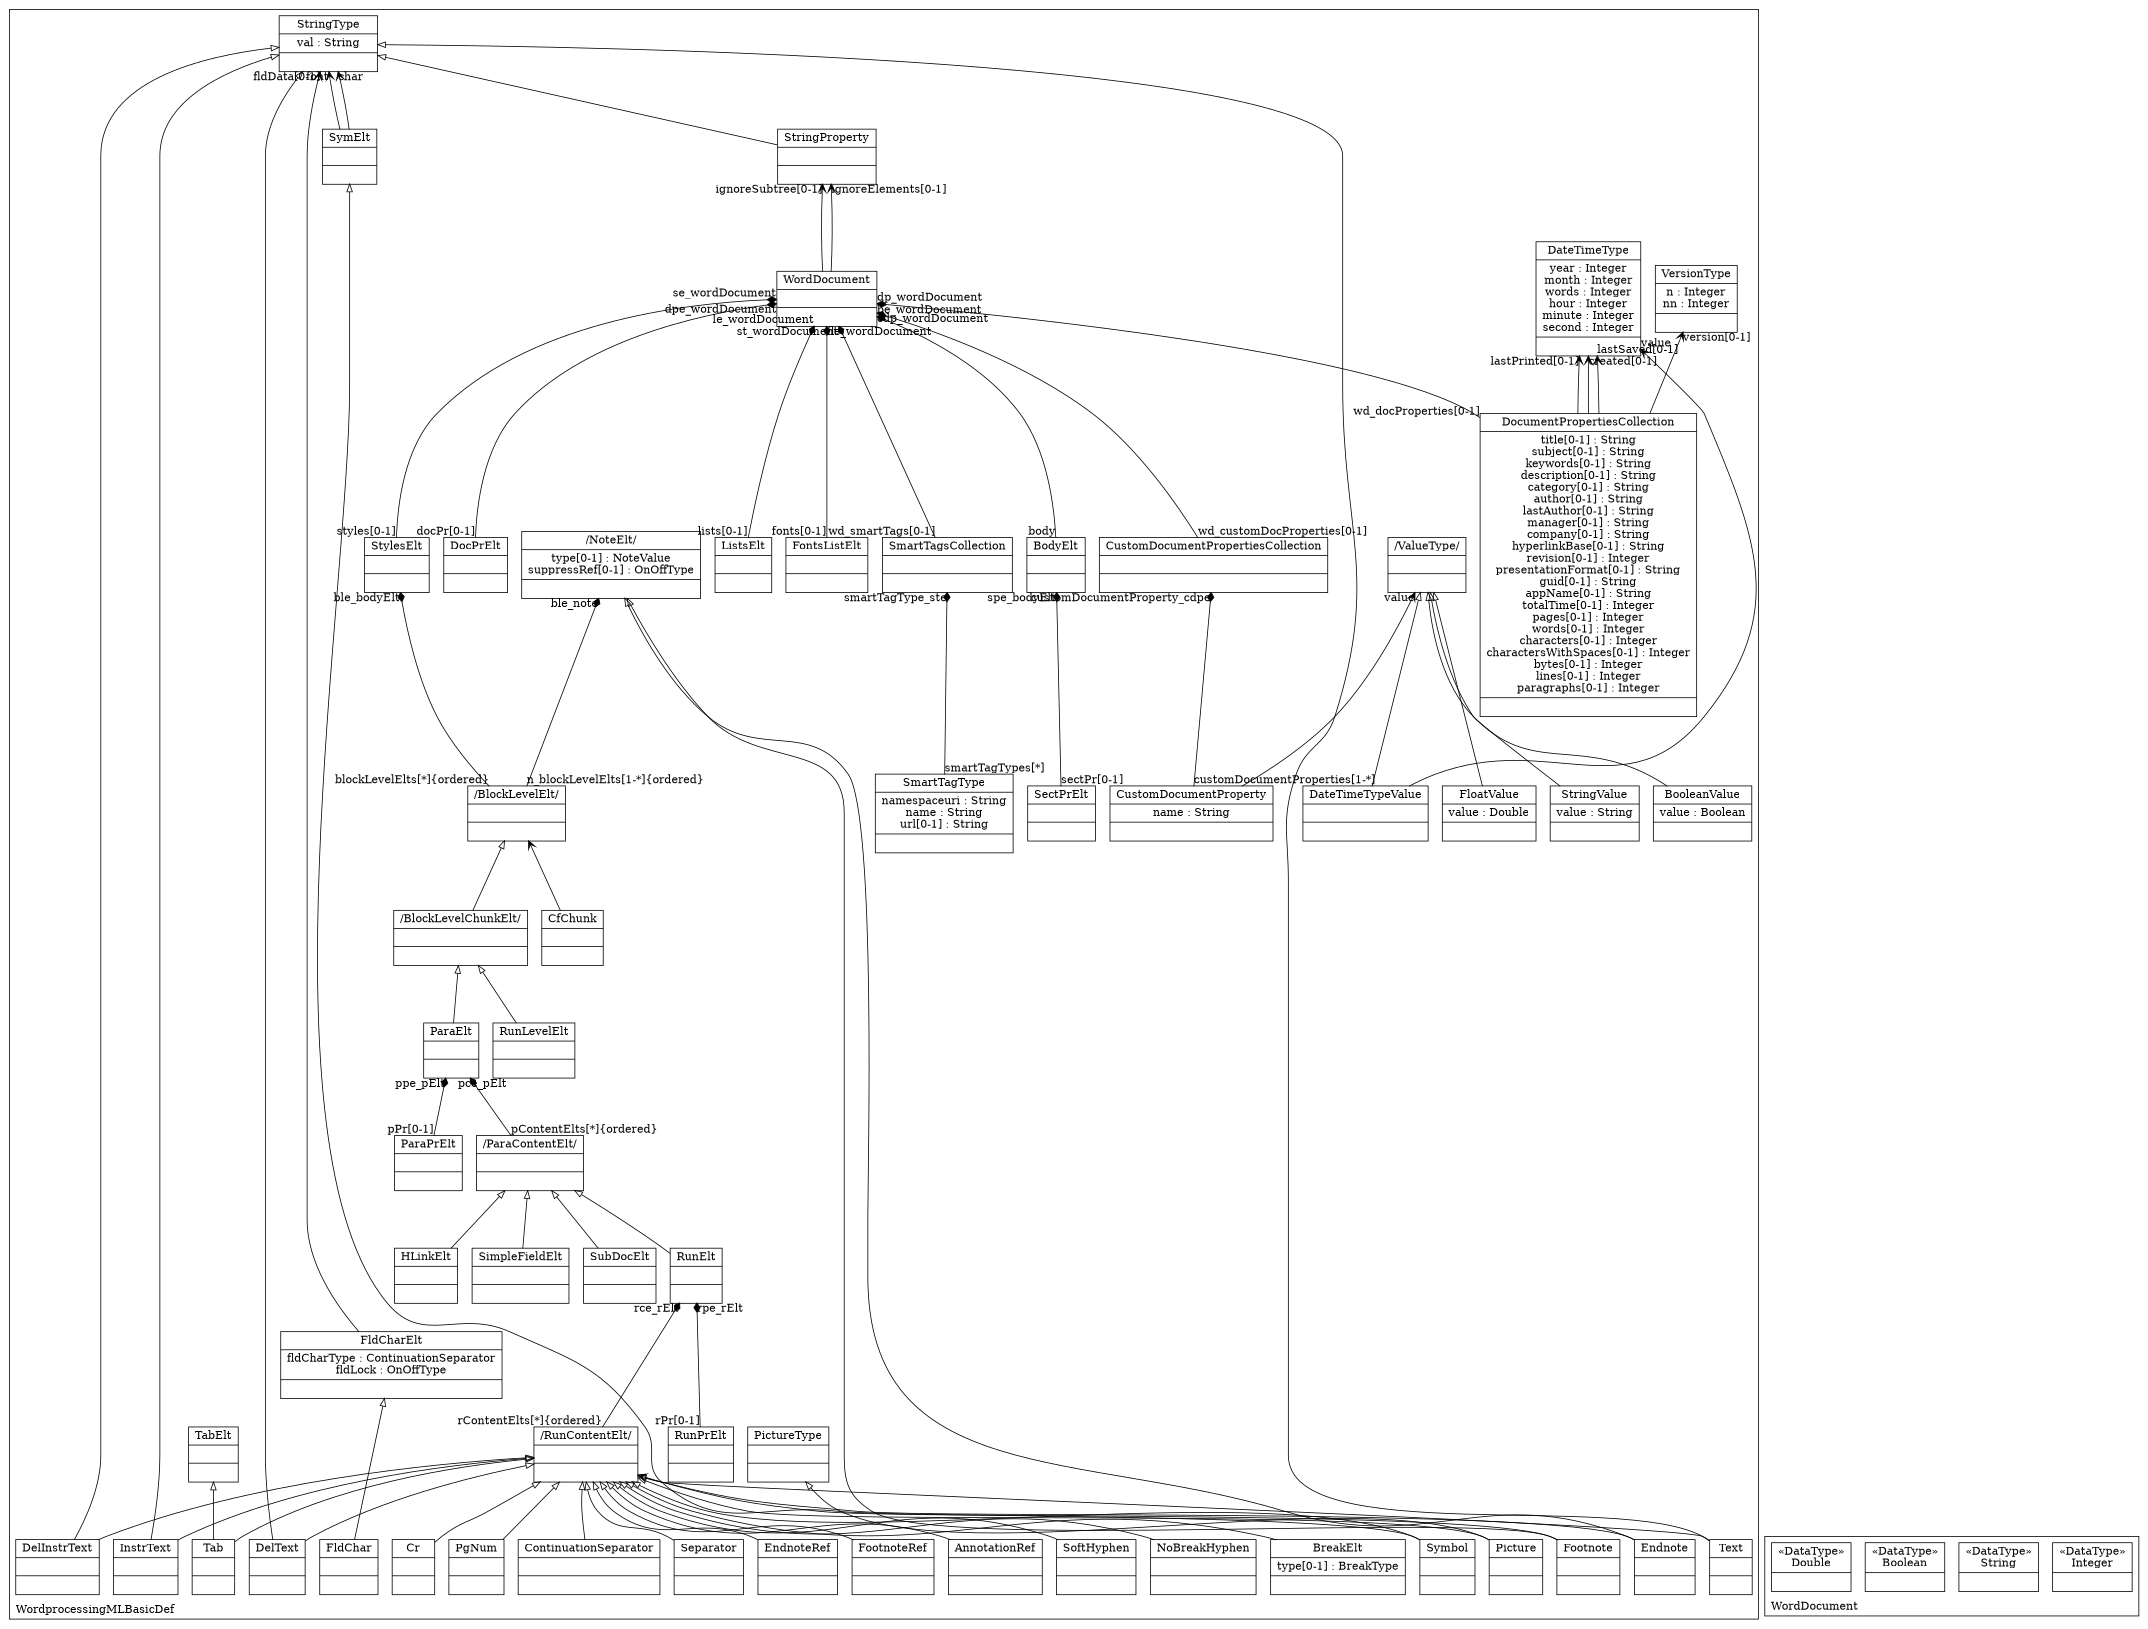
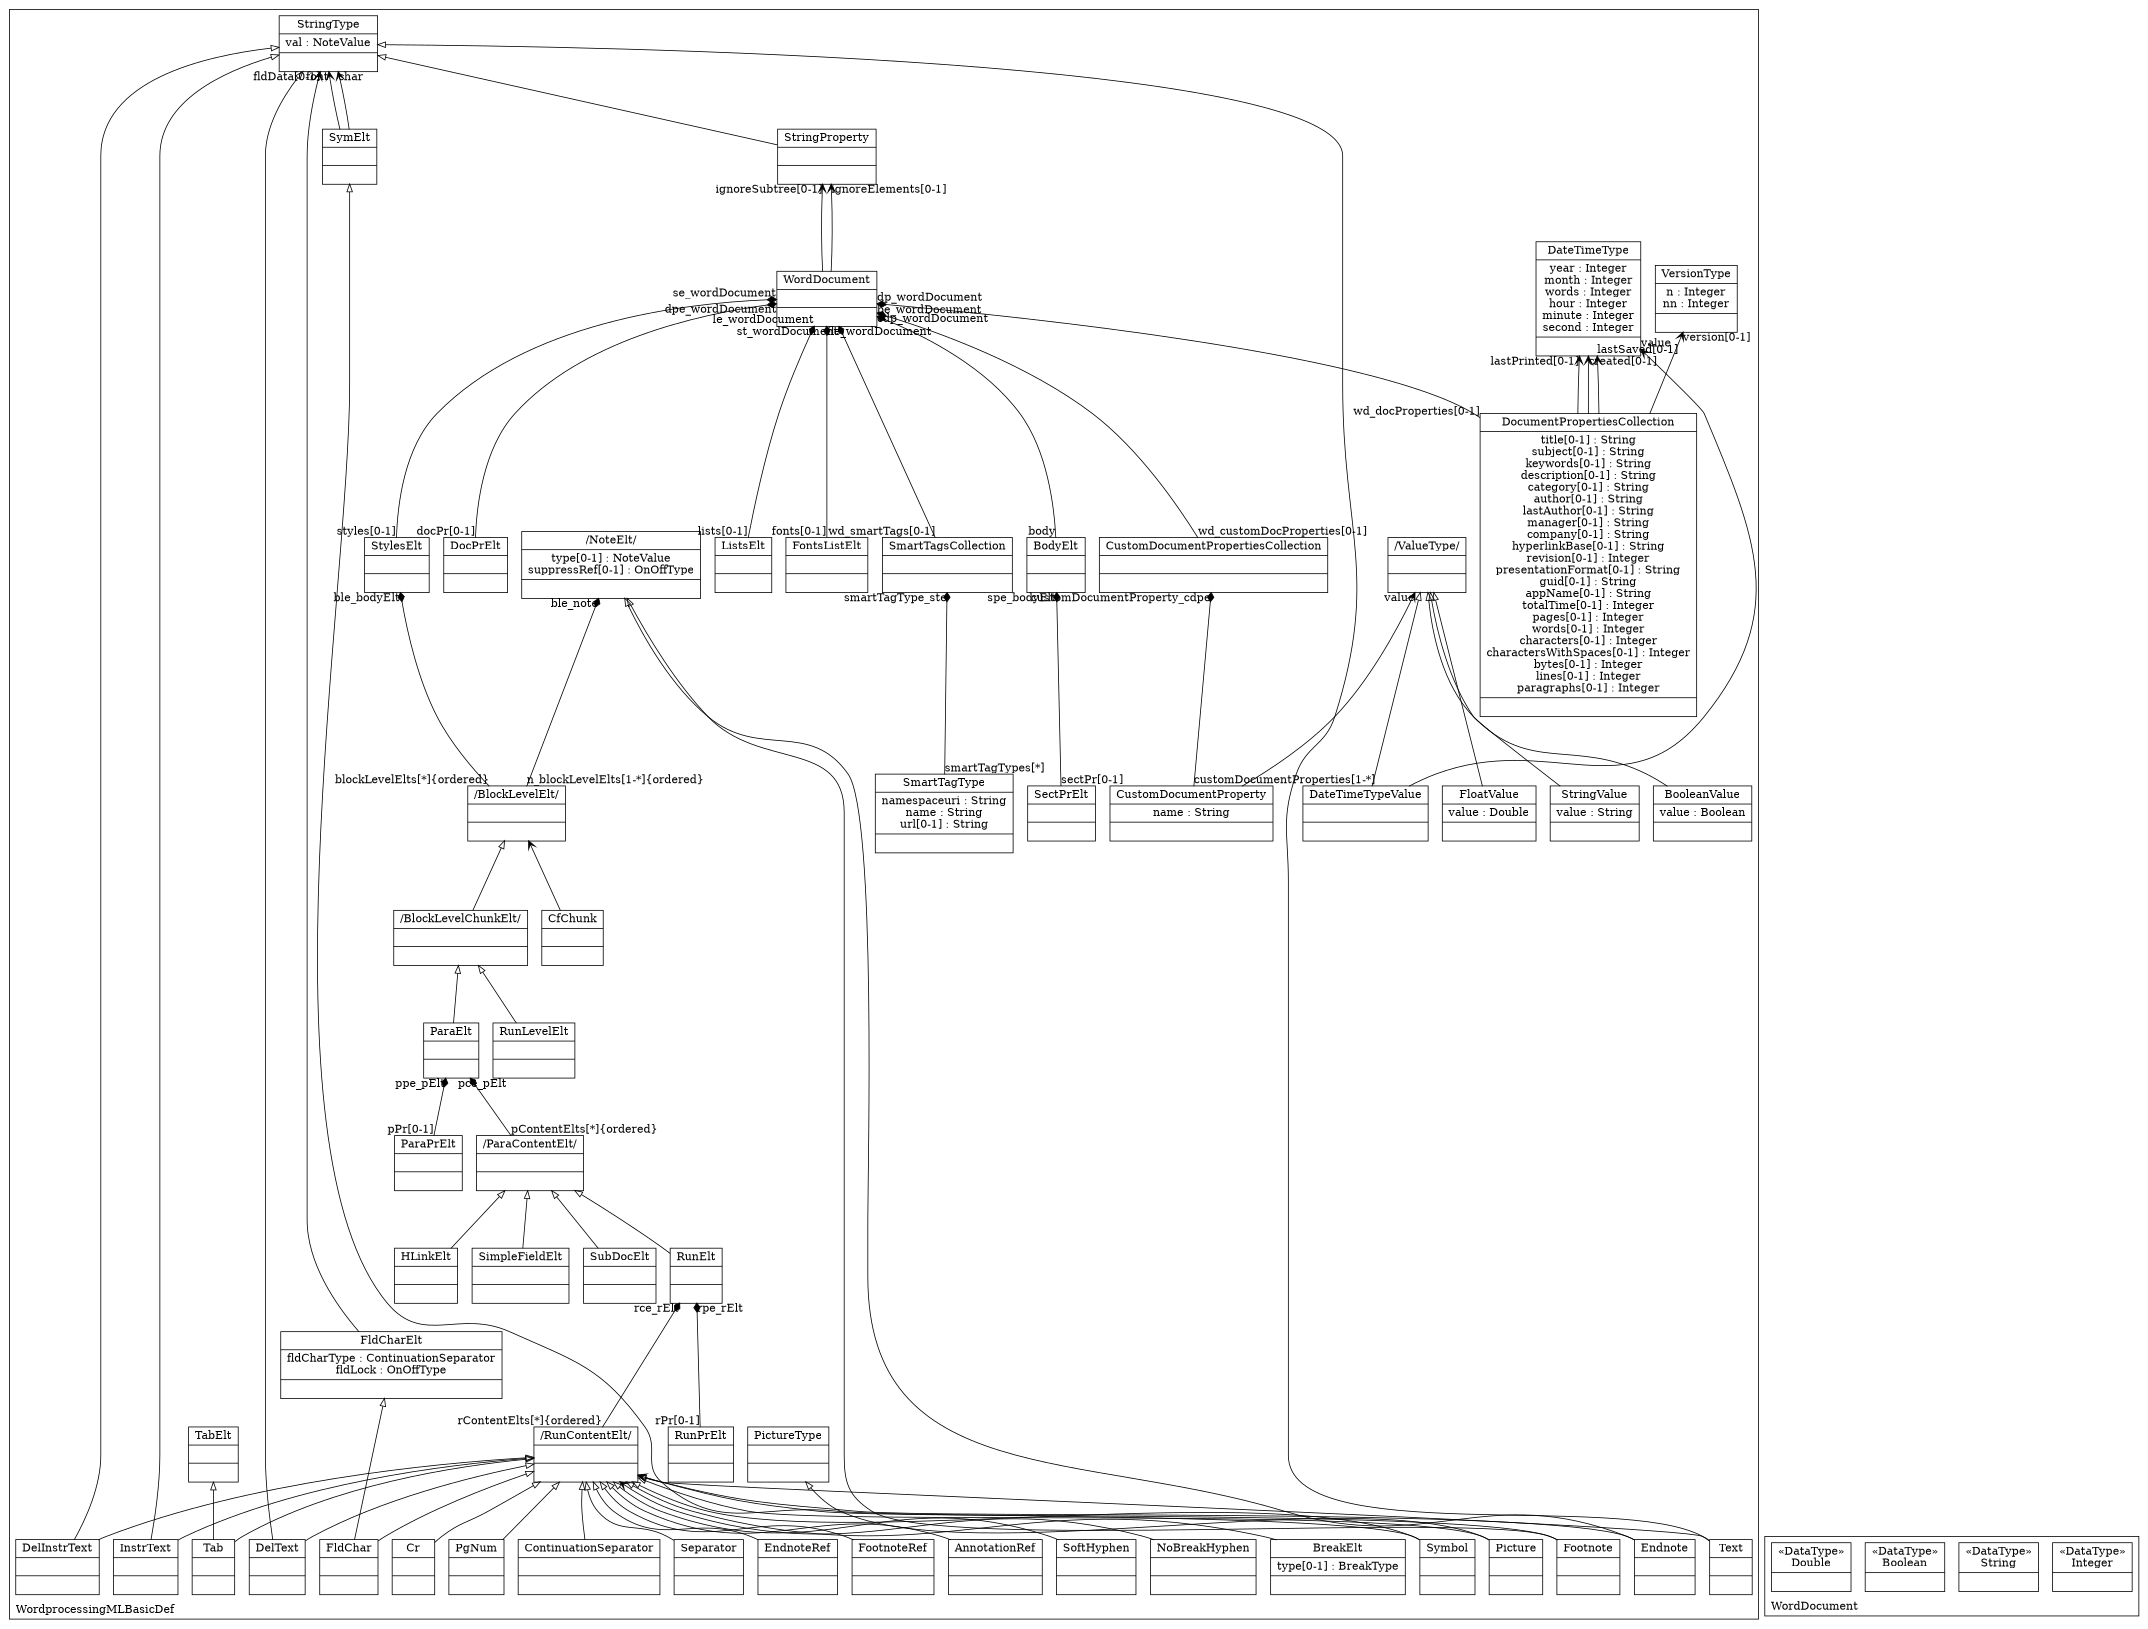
  digraph {
    compound=true
    labeljust=l
    labelloc=t
    nodeSep=0.75
    rankdir=BT
    node [shape=record]
    edge [arrowhead=onormal constraint=true group=RunContentElt minlen=2]
    n1 [label="{DateTimeType|year : Integer\nmonth : Integer\nwords : Integer\nhour : Integer\nminute : Integer\nsecond : Integer| }"]
    n2 [label="{VersionType|n : Integer\nnn : Integer| }"]
    n3 [label="{/ValueType/| | }"]
    n4 [label="{StringValue|value : String| }"]
    n5 [label="{FloatValue|value : Double| }"]
    n6 [label="{DateTimeTypeValue| | }"]
    n7 [label="{BooleanValue|value : Boolean| }"]
    n8 [label="{DocumentPropertiesCollection|title[0-1] : String\nsubject[0-1] : String\nkeywords[0-1] : String\ndescription[0-1] : String\ncategory[0-1] : String\nauthor[0-1] : String\nlastAuthor[0-1] : String\nmanager[0-1] : String\ncompany[0-1] : String\nhyperlinkBase[0-1] : String\nrevision[0-1] : Integer\npresentationFormat[0-1] : String\nguid[0-1] : String\nappName[0-1] : String\ntotalTime[0-1] : Integer\npages[0-1] : Integer\nwords[0-1] : Integer\ncharacters[0-1] : Integer\ncharactersWithSpaces[0-1] : Integer\nbytes[0-1] : Integer\nlines[0-1] : Integer\nparagraphs[0-1] : Integer| }"]
    n9 [label="{WordDocument| | }"]
    n10 [label="{StringProperty| | }"]
    n11 [label="{CustomDocumentPropertiesCollection| | }"]
    n12 [label="{CustomDocumentProperty|name : String| }"]
    n13 [label="{SmartTagType|namespaceuri : String\nname : String\nurl[0-1] : String| }"]
    n14 [label="{SmartTagsCollection| | }"]
-   n15 [label="{StringType|val : String| }"]
+   n15 [label="{StringType|val : NoteValue| }"]
    n16 [label="{DocPrElt| | }"]
    n17 [label="{BodyElt| | }"]
    n18 [label="{/BlockLevelElt/| | }"]
    n19 [label="{/NoteElt/|type[0-1] : NoteValue\nsuppressRef[0-1] : OnOffType| }"]
    n20 [label="{/BlockLevelChunkElt/| | }"]
    n21 [label="{ParaElt| | }"]
    n22 [label="{ParaPrElt| | }"]
    n23 [label="{/ParaContentElt/| | }"]
    n24 [label="{RunElt| | }"]
    n25 [label="{RunPrElt| | }"]
    n26 [label="{/RunContentElt/| | }"]
    n27 [label="{BreakElt|type[0-1] : BreakType| }"]
    n28 [label="{Text| | }"]
    n29 [label="{DelText| | }"]
    n30 [label="{InstrText| | }"]
    n31 [label="{DelInstrText| | }"]
    n32 [label="{NoBreakHyphen| | }"]
    n33 [label="{SoftHyphen| | }"]
    n34 [label="{AnnotationRef| | }"]
    n35 [label="{FootnoteRef| | }"]
    n36 [label="{EndnoteRef| | }"]
    n37 [label="{Separator| | }"]
    n38 [label="{ContinuationSeparator| | }"]
    n39 [label="{PgNum| | }"]
    n40 [label="{Cr| | }"]
    n41 [label="{Footnote| | }"]
    n42 [label="{Endnote| | }"]
    n43 [label="{Picture| | }"]
    n44 [label="{PictureType| | }"]
    n45 [label="{Symbol| | }"]
    n46 [label="{SymElt| | }"]
    n47 [label="{Tab| | }"]
    n48 [label="{TabElt| | }"]
    n49 [label="{FldChar| | }"]
    n50 [label="{FldCharElt|fldCharType : ContinuationSeparator\nfldLock : OnOffType| }"]
    n51 [label="{FontsListElt| | }"]
    n52 [label="{ListsElt| | }"]
    n53 [label="{StylesElt| | }"]
    n54 [label="{SectPrElt| | }"]
    n55 [label="{RunLevelElt| | }"]
    n56 [label="{CfChunk| | }"]
    n57 [label="{SimpleFieldElt| | }"]
    n58 [label="{HLinkElt| | }"]
    n59 [label="{SubDocElt| | }"]
    n60 [label="{&#171;DataType&#187;\nInteger|}"]
    n61 [label="{&#171;DataType&#187;\nString|}"]
    n62 [label="{&#171;DataType&#187;\nBoolean|}"]
    n63 [label="{&#171;DataType&#187;\nDouble|}"]
    subgraph cluster_1 {
      color=black
      label=WordprocessingMLBasicDef
      n1
      n2
      n3
      n4
      n5
      n6
      n7
      n8
      n9
      n10
      n11
      n12
      n13
      n14
      n15
      n16
      n17
      n18
      n19
      n20
      n21
      n22
      n23
      n24
      n25
      n26
      n27
      n28
      n29
      n30
      n31
      n32
      n33
      n34
      n35
      n36
      n37
      n38
      n39
      n40
      n41
      n42
      n43
      n44
      n45
      n46
      n47
      n48
      n49
      n50
      n51
      n52
      n53
      n54
      n55
      n56
      n57
      n58
      n59
    }
    subgraph cluster_2 {
      color=black
      label=WordDocument
      n60
      n61
      n62
      n63
    }
    n4 -> n3 [group=ValueType]
    n5 -> n3 [group=ValueType]
    n6 -> n1 [arrowhead=vee arrowtail=none constraint=false group=DateTimeType headlabel=value]
    n6 -> n3 [group=ValueType]
    n7 -> n3 [group=ValueType]
    n8 -> n1 [arrowhead=vee arrowtail=diamond group=DateTimeType headlabel="lastPrinted[0-1]"]
    n8 -> n1 [arrowhead=vee arrowtail=diamond group=DateTimeType headlabel="created[0-1]"]
    n8 -> n1 [arrowhead=vee arrowtail=diamond group=DateTimeType headlabel="lastSaved[0-1]"]
    n8 -> n2 [arrowhead=vee arrowtail=diamond group=VersionType headlabel="version[0-1]"]
    n8 -> n9 [arrowhead=diamond arrowtail=none group=WordDocument headlabel=dp_wordDocument taillabel="wd_docProperties[0-1]"]
    n9 -> n10 [arrowhead=vee arrowtail=diamond group=StringProperty headlabel="ignoreSubtree[0-1]"]
    n9 -> n10 [arrowhead=vee arrowtail=diamond group=StringProperty headlabel="ignoreElements[0-1]"]
    n10 -> n15 [group=StringType]
    n11 -> n9 [arrowhead=diamond arrowtail=none group=WordDocument headlabel=cdp_wordDocument taillabel="wd_customDocProperties[0-1]"]
    n12 -> n3 [arrowhead=vee arrowtail=diamond group=ValueType headlabel=value]
    n12 -> n11 [arrowhead=diamond arrowtail=none group=CustomDocumentPropertiesCollection headlabel=customDocumentProperty_cdpe taillabel="customDocumentProperties[1-*]"]
    n13 -> n14 [arrowhead=diamond arrowtail=none group=SmartTagsCollection headlabel=smartTagType_ste taillabel="smartTagTypes[*]"]
    n14 -> n9 [arrowhead=diamond arrowtail=none group=WordDocument headlabel=st_wordDocument taillabel="wd_smartTags[0-1]"]
    n16 -> n9 [arrowhead=diamond arrowtail=none group=WordDocument headlabel=dpe_wordDocument taillabel="docPr[0-1]"]
    n17 -> n9 [arrowhead=diamond arrowtail=none group=WordDocument headlabel=be_wordDocument taillabel=body]
    n18 -> n19 [arrowhead=diamond arrowtail=none group=NoteElt headlabel=ble_note taillabel="n_blockLevelElts[1-*]{ordered}"]
    n18 -> n53 [arrowhead=diamond arrowtail=none group=BodyElt headlabel=ble_bodyElt taillabel="blockLevelElts[*]{ordered}"]
    n20 -> n18 [group=BlockLevelElt]
    n21 -> n20 [group=BlockLevelChunkElt]
    n22 -> n21 [arrowhead=diamond arrowtail=none group=ParaElt headlabel=ppe_pElt taillabel="pPr[0-1]"]
    n23 -> n21 [arrowhead=diamond arrowtail=none group=ParaElt headlabel=pce_pElt taillabel="pContentElts[*]{ordered}"]
    n24 -> n23 [group=ParaContentElt]
    n25 -> n24 [arrowhead=diamond arrowtail=none group=RunElt headlabel=rpe_rElt taillabel="rPr[0-1]"]
    n26 -> n24 [arrowhead=diamond arrowtail=none group=RunElt headlabel=rce_rElt taillabel="rContentElts[*]{ordered}"]
    n27 -> n26
    n28 -> n15 [group=StringType]
    n28 -> n26
    n29 -> n15 [group=StringType]
    n29 -> n26
    n30 -> n15 [group=StringType]
    n30 -> n26
    n31 -> n15 [group=StringType]
    n31 -> n26
-   n32 -> n26
+   n32 -> n26 [arrowhead=vee]
    n33 -> n26
    n34 -> n26
    n35 -> n26
    n36 -> n26
    n37 -> n26
    n38 -> n26
    n39 -> n26
    n40 -> n26
    n41 -> n19 [group=NoteElt]
    n41 -> n26 [arrowhead=vee]
    n42 -> n19 [group=NoteElt]
    n42 -> n26
    n43 -> n26
    n43 -> n44 [group=PictureType]
    n45 -> n26
    n45 -> n46 [group=SymElt]
    n46 -> n15 [arrowhead=vee arrowtail=diamond group=StringType headlabel=font]
    n46 -> n15 [arrowhead=vee arrowtail=diamond group=StringType headlabel=char]
    n47 -> n26
    n47 -> n48 [group=TabElt]
+   n49 -> n26
    n49 -> n50 [group=FldCharElt]
    n50 -> n15 [arrowhead=vee arrowtail=diamond group=StringType headlabel="fldData[0-1]"]
    n51 -> n9 [arrowhead=diamond arrowtail=none group=WordDocument headlabel=fle_wordDocument taillabel="fonts[0-1]"]
    n52 -> n9 [arrowhead=diamond arrowtail=none group=WordDocument headlabel=le_wordDocument taillabel="lists[0-1]"]
    n53 -> n9 [arrowhead=diamond arrowtail=none group=WordDocument headlabel=se_wordDocument taillabel="styles[0-1]"]
    n54 -> n17 [arrowhead=diamond arrowtail=none group=BodyElt headlabel=spe_bodyElt taillabel="sectPr[0-1]"]
    n55 -> n20 [group=BlockLevelChunkElt]
    n56 -> n18 [arrowhead=vee group=BlockLevelElt]
    n57 -> n23 [group=ParaContentElt]
    n58 -> n23 [group=ParaContentElt]
    n59 -> n23 [group=ParaContentElt]
  }
